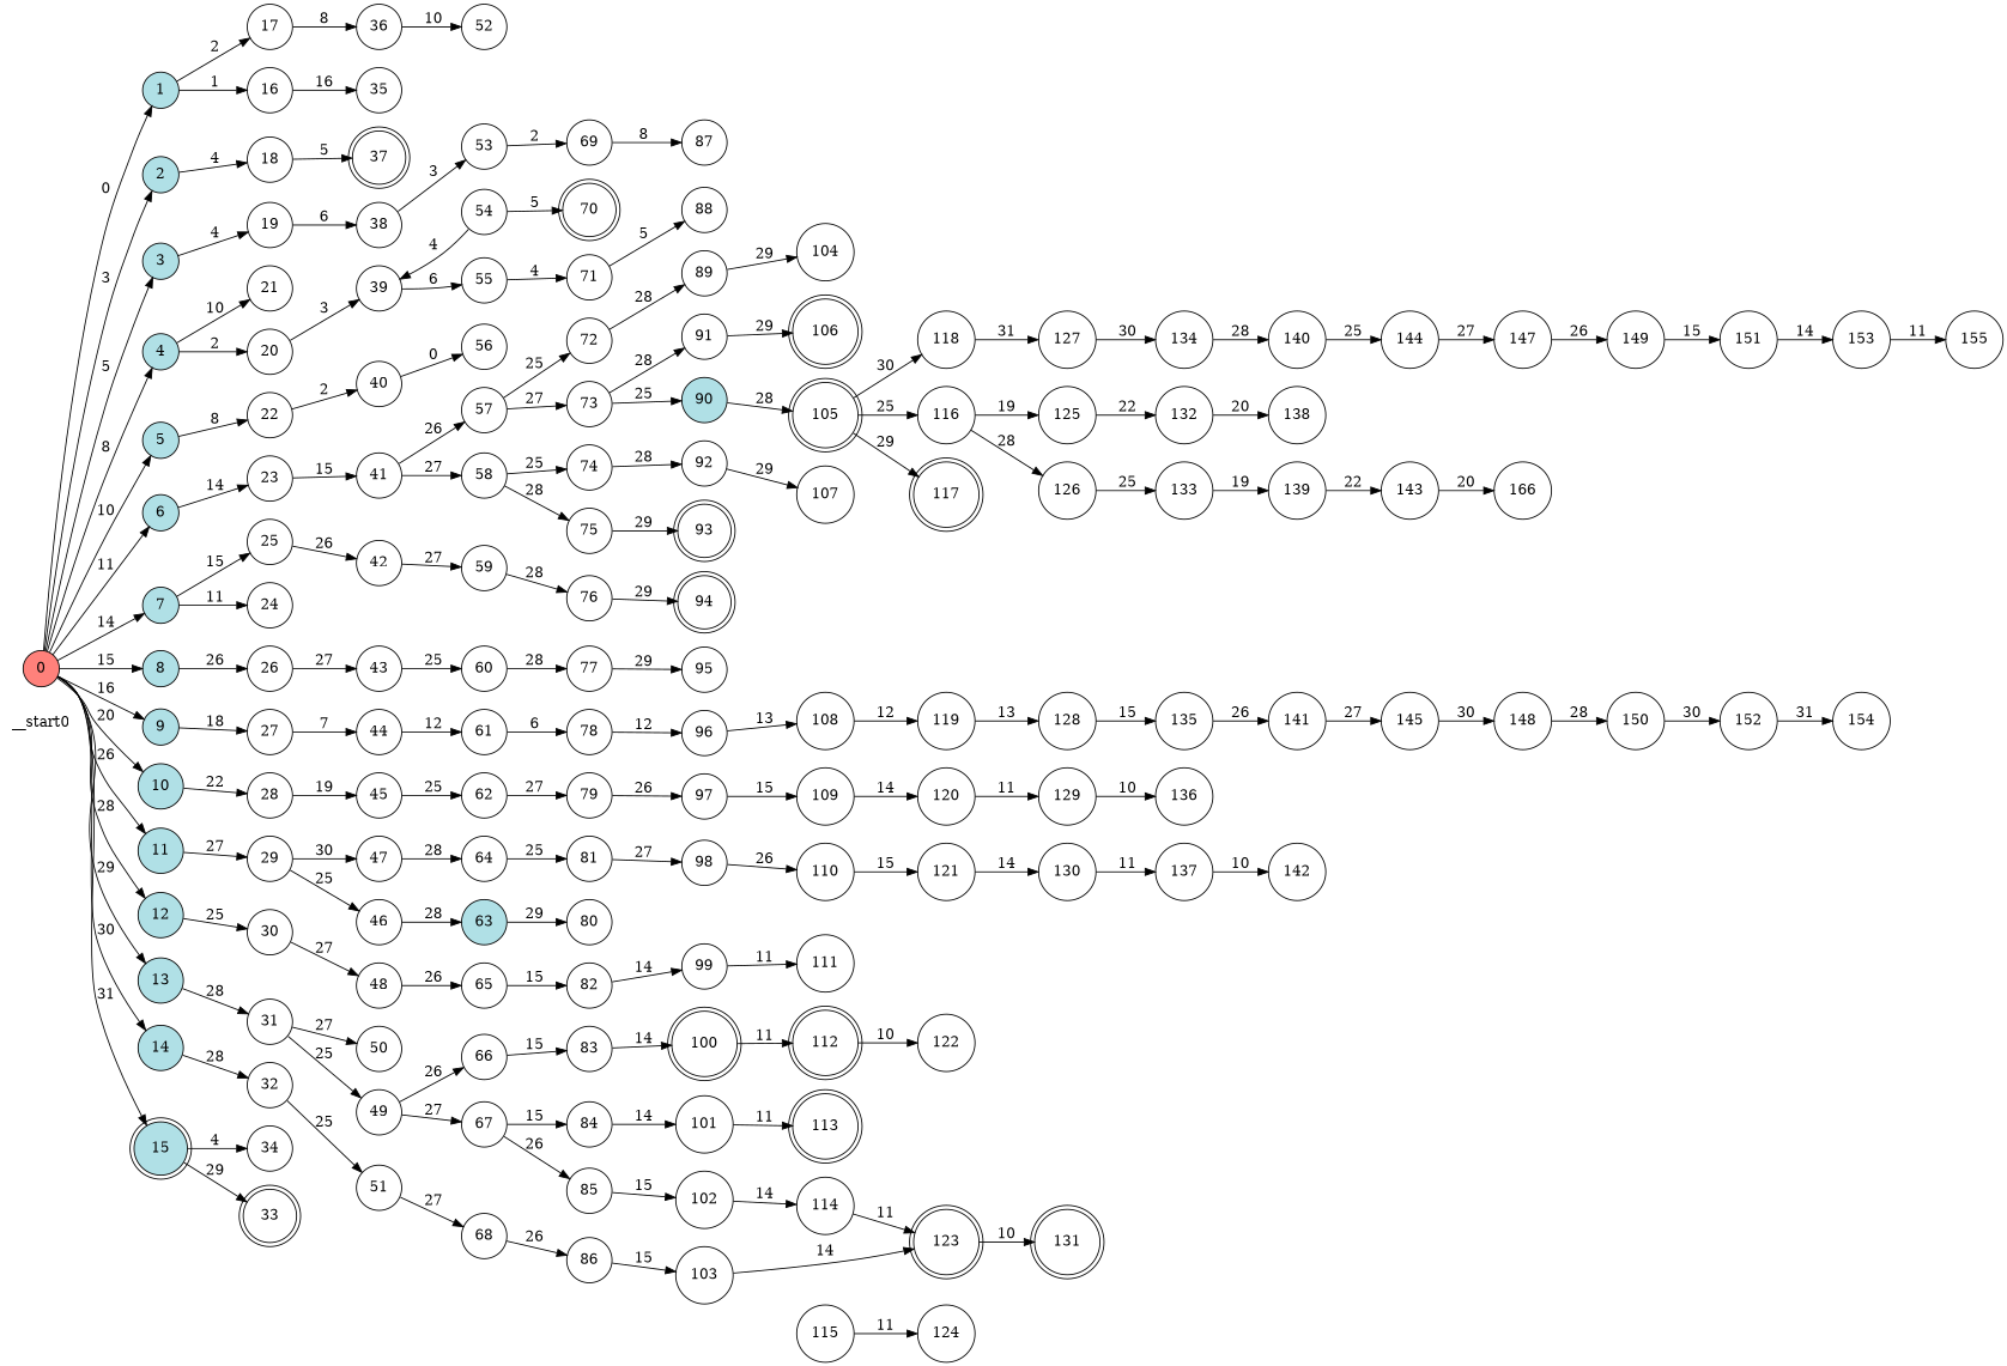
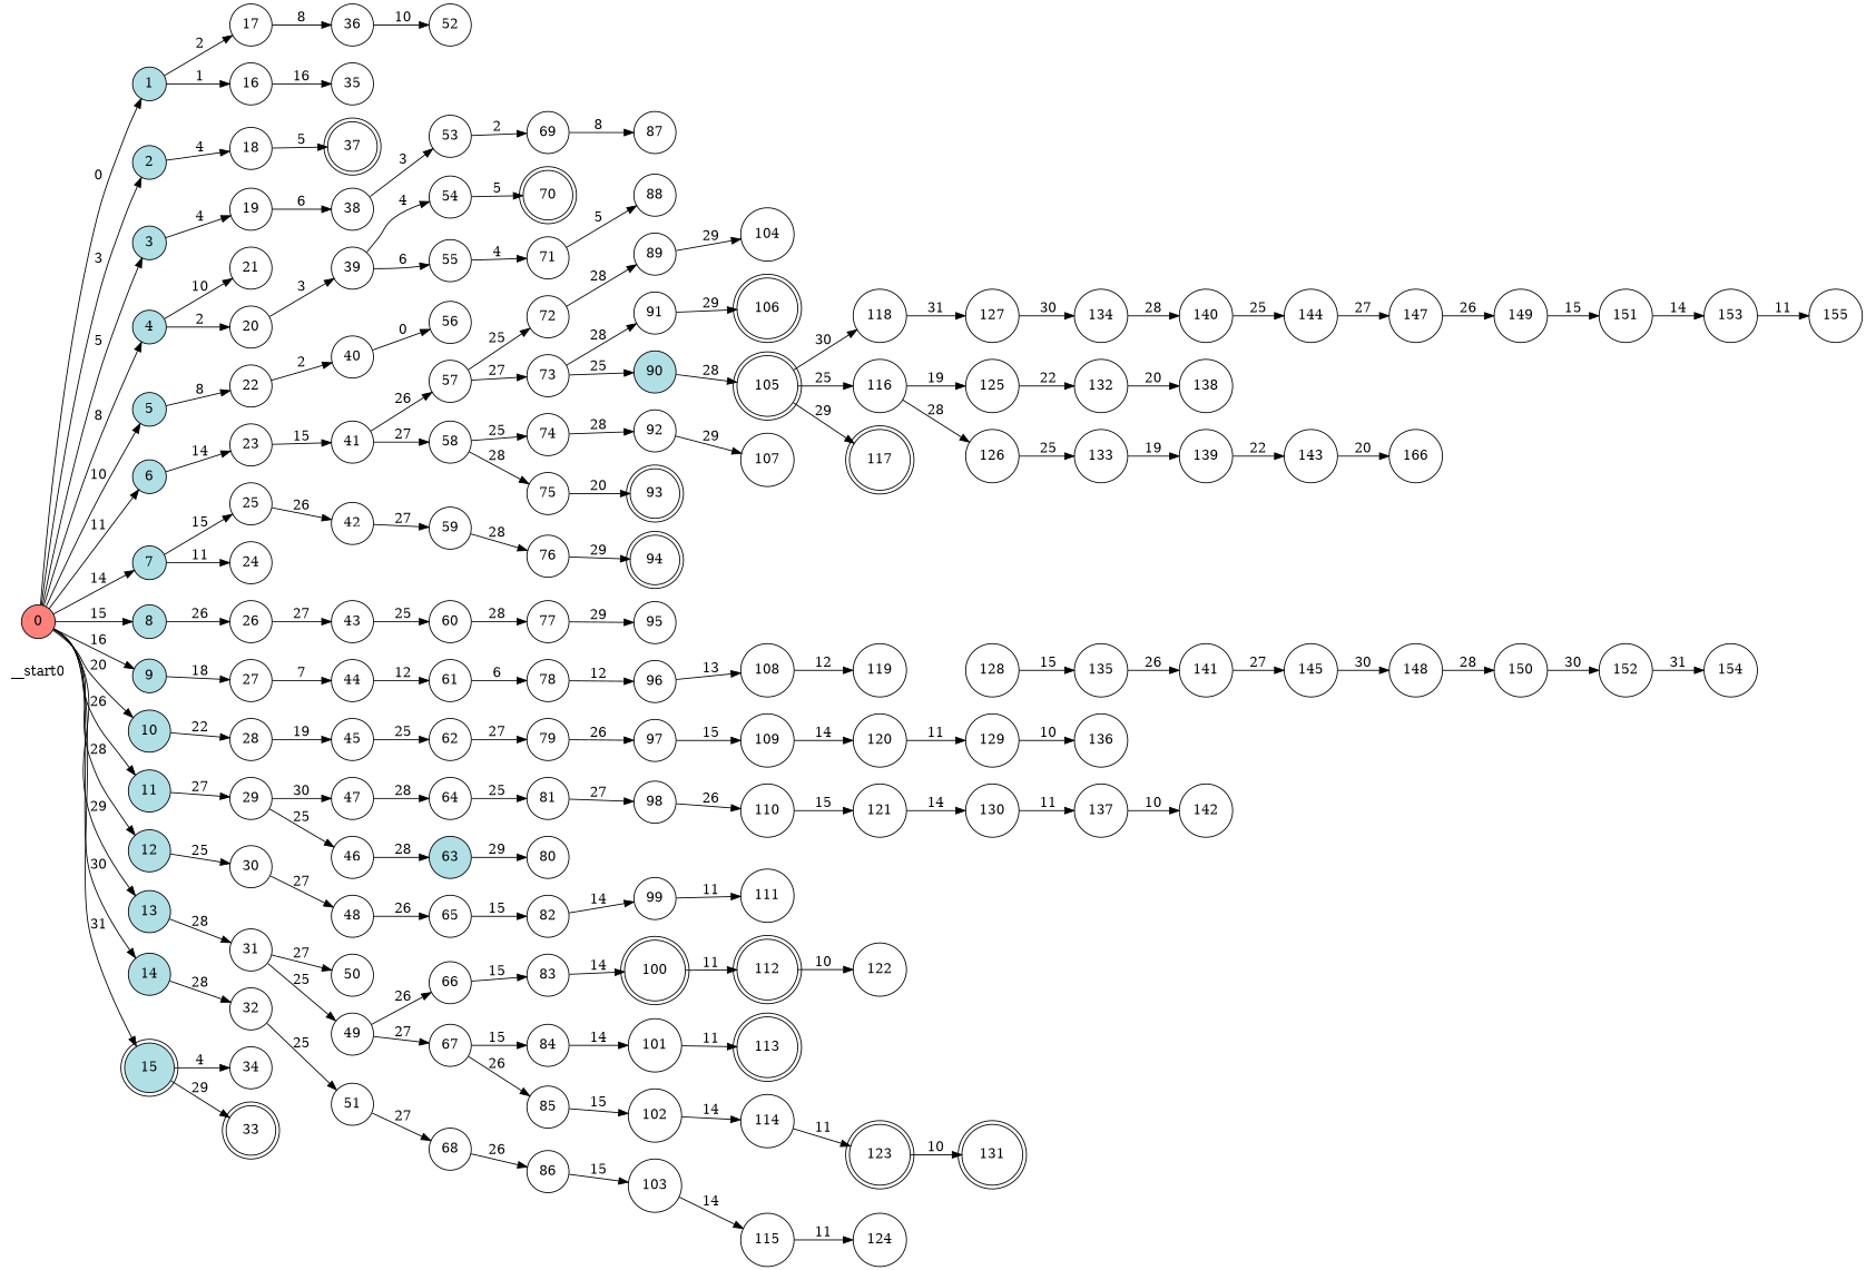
  digraph {
    rankdir=LR
    node [shape=circle color=black fillcolor=white style=filled]
    __start0 [shape=none color="" fillcolor="" style=""]
    n2 [fillcolor="#ff817b" label=0]
    n3 [fillcolor=powderblue label=1]
    n4 [fillcolor=powderblue label=2]
    n5 [fillcolor=powderblue label=3]
    n6 [fillcolor=powderblue label=4]
    n7 [fillcolor=powderblue label=5]
    n8 [fillcolor=powderblue label=6]
    n9 [fillcolor=powderblue label=7]
    n10 [fillcolor=powderblue label=8]
    n11 [fillcolor=powderblue label=9]
    n12 [fillcolor=powderblue label=10]
    n13 [fillcolor=powderblue label=11]
    n14 [fillcolor=powderblue label=12]
    n15 [fillcolor=powderblue label=13]
    n16 [fillcolor=powderblue label=14]
    n17 [fillcolor=powderblue label=15 shape=doublecircle style="rounded,filled"]
    n18 [label=16]
    n19 [label=17]
    n20 [label=18]
    n21 [label=19]
    n22 [label=20]
    n23 [label=21]
    n24 [label=22]
    n25 [label=23]
    n26 [label=24]
    n27 [label=25]
    n28 [label=26]
    n29 [label=27]
    n30 [label=28]
    n31 [label=29]
    n32 [label=30]
    n33 [label=31]
    n34 [label=32]
    n35 [label=33 shape=doublecircle style="rounded,filled"]
    n36 [label=34]
    n37 [label=35]
    n38 [label=36]
    n39 [label=37 shape=doublecircle style="rounded,filled"]
    n40 [label=38]
    n41 [label=39]
    n42 [label=40]
    n43 [label=41]
    n44 [label=42]
    n45 [label=43]
    n46 [label=44]
    n47 [label=45]
    n48 [label=46]
    n49 [label=47]
    n50 [label=48]
    n51 [label=49]
    n52 [label=50]
    n53 [label=51]
    n54 [label=52]
    n55 [label=53]
    n56 [label=54]
    n57 [label=55]
    n58 [label=56]
    n59 [label=57]
    n60 [label=58]
    n61 [label=59]
    n62 [label=60]
    n63 [label=61]
    n64 [label=62]
    n65 [fillcolor=powderblue label=63]
    n66 [label=64]
    n67 [label=65]
    n68 [label=66]
    n69 [label=67]
    n70 [label=68]
    n71 [label=69]
    n72 [label=70 shape=doublecircle style="rounded,filled"]
    n73 [label=71]
    n74 [label=72]
    n75 [label=73]
    n76 [label=74]
    n77 [label=75]
    n78 [label=76]
    n79 [label=77]
    n80 [label=78]
    n81 [label=79]
    n82 [label=80]
    n83 [label=81]
    n84 [label=82]
    n85 [label=83]
    n86 [label=84]
    n87 [label=85]
    n88 [label=86]
    n89 [label=87]
    n90 [label=88]
    n91 [label=89]
    n92 [fillcolor=powderblue label=90]
    n93 [label=91]
    n94 [label=92]
    n95 [label=93 shape=doublecircle style="rounded,filled"]
    n96 [label=94 shape=doublecircle style="rounded,filled"]
    n97 [label=95]
    n98 [label=96]
    n99 [label=97]
    n100 [label=98]
    n101 [label=99]
    n102 [label=100 shape=doublecircle style="rounded,filled"]
    n103 [label=101]
    n104 [label=102]
    n105 [label=103]
    n106 [label=104]
    n107 [label=105 shape=doublecircle style="rounded,filled"]
    n108 [label=106 shape=doublecircle style="rounded,filled"]
    n109 [label=107]
    n110 [label=108]
    n111 [label=109]
    n112 [label=110]
    n113 [label=111]
    n114 [label=112 shape=doublecircle style="rounded,filled"]
    n115 [label=113 shape=doublecircle style="rounded,filled"]
    n116 [label=114]
    n117 [label=115]
    n118 [label=116]
    n119 [label=117 shape=doublecircle style="rounded,filled"]
    n120 [label=118]
    n121 [label=119]
    n122 [label=120]
    n123 [label=121]
    n124 [label=122]
    n125 [label=123 shape=doublecircle style="rounded,filled"]
    n126 [label=124]
    n127 [label=125]
    n128 [label=126]
    n129 [label=127]
    n130 [label=128]
    n131 [label=129]
    n132 [label=130]
    n133 [label=131 shape=doublecircle style="rounded,filled"]
    n134 [label=132]
    n135 [label=133]
    n136 [label=134]
    n137 [label=135]
    n138 [label=136]
    n139 [label=137]
    n140 [label=138]
    n141 [label=139]
    n142 [label=140]
    n143 [label=141]
    n144 [label=142]
    n145 [label=143]
    n146 [label=144]
    n147 [label=145]
    n148 [label=166]
    n149 [label=147]
    n150 [label=148]
    n151 [label=149]
    n152 [label=150]
    n153 [label=151]
    n154 [label=152]
    n155 [label=153]
    n156 [label=154]
    n157 [label=155]
    n2 -> n3 [label=0]
    n2 -> n4 [label=3]
    n2 -> n5 [label=5]
    n2 -> n6 [label=8]
    n2 -> n7 [label=10]
    n2 -> n8 [label=11]
    n2 -> n9 [label=14]
    n2 -> n10 [label=15]
    n2 -> n11 [label=16]
    n2 -> n12 [label=20]
    n2 -> n13 [label=26]
    n2 -> n14 [label=28]
    n2 -> n15 [label=29]
    n2 -> n16 [label=30]
    n2 -> n17 [label=31]
    n3 -> n18 [label=1]
    n3 -> n19 [label=2]
    n4 -> n20 [label=4]
    n5 -> n21 [label=4]
    n6 -> n22 [label=2]
    n6 -> n23 [label=10]
    n7 -> n24 [label=8]
    n8 -> n25 [label=14]
    n9 -> n26 [label=11]
    n9 -> n27 [label=15]
    n10 -> n28 [label=26]
    n11 -> n29 [label=18]
    n12 -> n30 [label=22]
    n13 -> n31 [label=27]
    n14 -> n32 [label=25]
    n15 -> n33 [label=28]
    n16 -> n34 [label=28]
    n17 -> n35 [label=29]
    n17 -> n36 [label=4]
    n18 -> n37 [label=16]
    n19 -> n38 [label=8]
    n20 -> n39 [label=5]
    n21 -> n40 [label=6]
    n22 -> n41 [label=3]
    n24 -> n42 [label=2]
    n25 -> n43 [label=15]
    n27 -> n44 [label=26]
    n28 -> n45 [label=27]
    n29 -> n46 [label=7]
    n30 -> n47 [label=19]
    n31 -> n48 [label=25]
    n31 -> n49 [label=30]
    n32 -> n50 [label=27]
    n33 -> n51 [label=25]
    n33 -> n52 [label=27]
    n34 -> n53 [label=25]
    n38 -> n54 [label=10]
    n40 -> n55 [label=3]
-   n56 -> n41 [label=4]
+   n41 -> n56 [label=4]
    n41 -> n57 [label=6]
    n42 -> n58 [label=0]
    n43 -> n59 [label=26]
    n43 -> n60 [label=27]
    n44 -> n61 [label=27]
    n45 -> n62 [label=25]
    n46 -> n63 [label=12]
    n47 -> n64 [label=25]
    n48 -> n65 [label=28]
    n49 -> n66 [label=28]
    n50 -> n67 [label=26]
    n51 -> n68 [label=26]
    n51 -> n69 [label=27]
    n53 -> n70 [label=27]
    n55 -> n71 [label=2]
    n56 -> n72 [label=5]
    n57 -> n73 [label=4]
    n59 -> n74 [label=25]
    n59 -> n75 [label=27]
    n60 -> n76 [label=25]
    n60 -> n77 [label=28]
    n61 -> n78 [label=28]
    n62 -> n79 [label=28]
    n63 -> n80 [label=6]
    n64 -> n81 [label=27]
    n65 -> n82 [label=29]
    n66 -> n83 [label=25]
    n67 -> n84 [label=15]
    n68 -> n85 [label=15]
    n69 -> n86 [label=15]
    n69 -> n87 [label=26]
    n70 -> n88 [label=26]
    n71 -> n89 [label=8]
    n73 -> n90 [label=5]
    n74 -> n91 [label=28]
    n75 -> n92 [label=25]
    n75 -> n93 [label=28]
    n76 -> n94 [label=28]
-   n77 -> n95 [label=29]
+   n77 -> n95 [label=20]
    n78 -> n96 [label=29]
    n79 -> n97 [label=29]
    n80 -> n98 [label=12]
    n81 -> n99 [label=26]
    n83 -> n100 [label=27]
    n84 -> n101 [label=14]
    n85 -> n102 [label=14]
    n86 -> n103 [label=14]
    n87 -> n104 [label=15]
    n88 -> n105 [label=15]
    n91 -> n106 [label=29]
    n92 -> n107 [label=28]
    n93 -> n108 [label=29]
    n94 -> n109 [label=29]
    n98 -> n110 [label=13]
    n99 -> n111 [label=15]
    n100 -> n112 [label=26]
    n101 -> n113 [label=11]
    n102 -> n114 [label=11]
    n103 -> n115 [label=11]
    n104 -> n116 [label=14]
-   n105 -> n125 [label=14]
+   n105 -> n117 [label=14]
    n107 -> n118 [label=25]
    n107 -> n119 [label=29]
    n107 -> n120 [label=30]
    n110 -> n121 [label=12]
    n111 -> n122 [label=14]
    n112 -> n123 [label=15]
    n114 -> n124 [label=10]
    n116 -> n125 [label=11]
    n117 -> n126 [label=11]
    n118 -> n127 [label=19]
    n118 -> n128 [label=28]
    n120 -> n129 [label=31]
-   n121 -> n130 [label=13]
    n122 -> n131 [label=11]
    n123 -> n132 [label=14]
    n125 -> n133 [label=10]
    n127 -> n134 [label=22]
    n128 -> n135 [label=25]
    n129 -> n136 [label=30]
    n130 -> n137 [label=15]
    n131 -> n138 [label=10]
    n132 -> n139 [label=11]
    n134 -> n140 [label=20]
    n135 -> n141 [label=19]
    n136 -> n142 [label=28]
    n137 -> n143 [label=26]
    n139 -> n144 [label=10]
    n141 -> n145 [label=22]
    n142 -> n146 [label=25]
    n143 -> n147 [label=27]
    n145 -> n148 [label=20]
    n146 -> n149 [label=27]
    n147 -> n150 [label=30]
    n149 -> n151 [label=26]
    n150 -> n152 [label=28]
    n151 -> n153 [label=15]
    n152 -> n154 [label=30]
    n153 -> n155 [label=14]
    n154 -> n156 [label=31]
    n155 -> n157 [label=11]
  }
